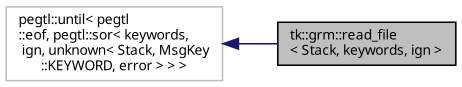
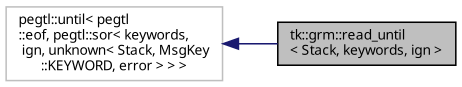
  digraph {
    rankdir=LR
    node [fontname="sans-serif" fontsize=9 shape=record]
-   n1 [color=black fillcolor=grey75 fontcolor=black height=0.2 label="tk::grm::read_file\l\< Stack, keywords, ign \>" style=filled width=0.4]
+   n1 [color=black fillcolor=grey75 fontcolor=black height=0.2 label="tk::grm::read_until\l\< Stack, keywords, ign \>" style=filled width=0.4]
    n2 [color=grey75 height=0.2 label="pegtl::until\< pegtl\l::eof, pegtl::sor\< keywords,\l ign, unknown\< Stack, MsgKey\l::KEYWORD, error \> \> \>" width=0.4]
    n2 -> n1 [color=midnightblue dir=back fontname="sans-serif" fontsize=9 labelfontname="sans-serif" labelfontsize=9 style=solid]
  }
